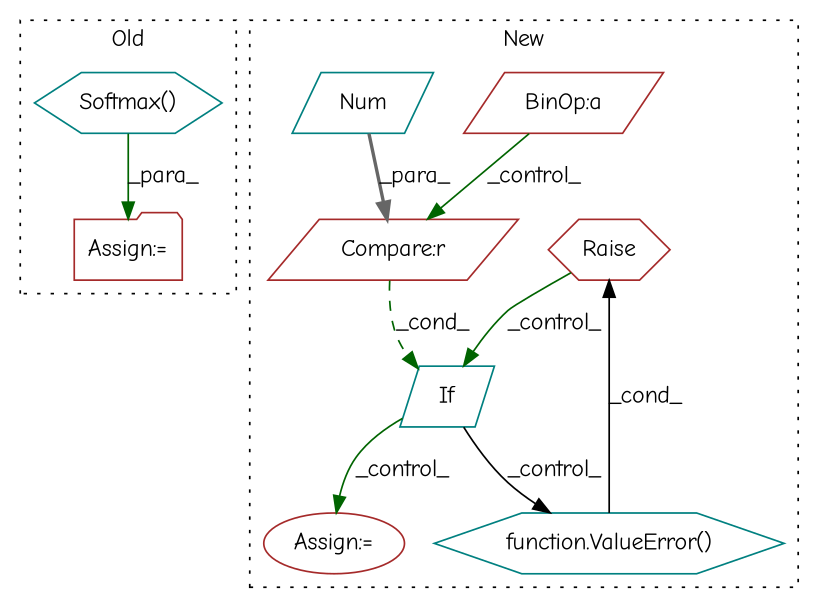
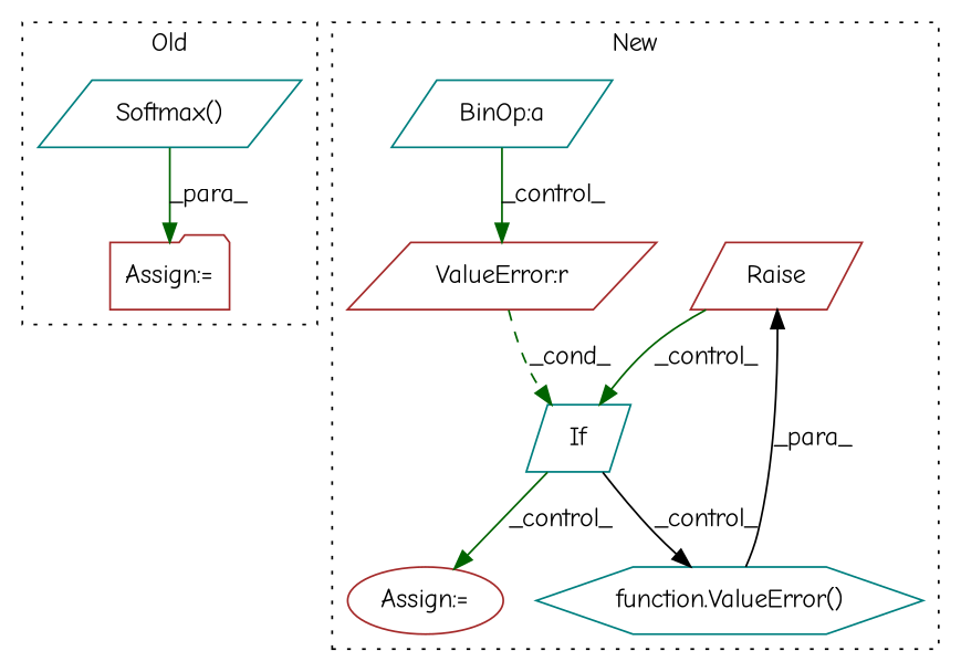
  digraph {
    fontname="Comic Neue"
    node [a=75 color=teal fontname="Comic Neue" l=3 shape=parallelogram]
    edge [color=darkgreen fontname="Comic Neue" style=solid]
-   n1 [l=12 label="Softmax()" s=9040 shape=hexagon]
+   n1 [l=12 label="Softmax()" s=9040]
    n2 [a=68 color=brown label="Assign:=" s=9037 shape=folder]
-   n3 [a=91 color=brown l=6 label=Raise s=13685 shape=hexagon]
+   n3 [a=91 color=brown l=6 label=Raise s=13685]
    n4 [a=96 label=If s=13648]
-   n5 [a=82 color=brown label="BinOp:a" s=13658]
-   n6 [a=40 color=brown l=20 label="Compare:r" s=13651]
-   n7 [a=76 l=1 label=Num s=13670]
+   n5 [a=82 label="BinOp:a" s=13658]
+   n6 [a=40 color=brown l=20 label="ValueError:r" s=13651]
    n8 [a=68 color=brown label="Assign:=" s=14658 shape=ellipse]
    n9 [l="11,1" label="function.ValueError()" s="13691,13848" shape=hexagon]
    subgraph cluster_1 {
      label=Old
      style=dotted
      n1
      n2
    }
    subgraph cluster_2 {
      label=New
      style=dotted
      n3
      n4
      n5
      n6
-     n7
      n8
      n9
    }
    n1 -> n2 [label=_para_]
    n3 -> n4 [label=_control_]
    n4 -> n8 [label=_control_]
    n4 -> n9 [color=black label=_control_]
    n5 -> n6 [label=_control_]
    n6 -> n4 [label=_cond_ style=dashed]
-   n7 -> n6 [color=gray40 label=_para_ style=bold]
-   n9 -> n3 [color=black label=_cond_]
+   n9 -> n3 [color=black label=_para_]
  }
